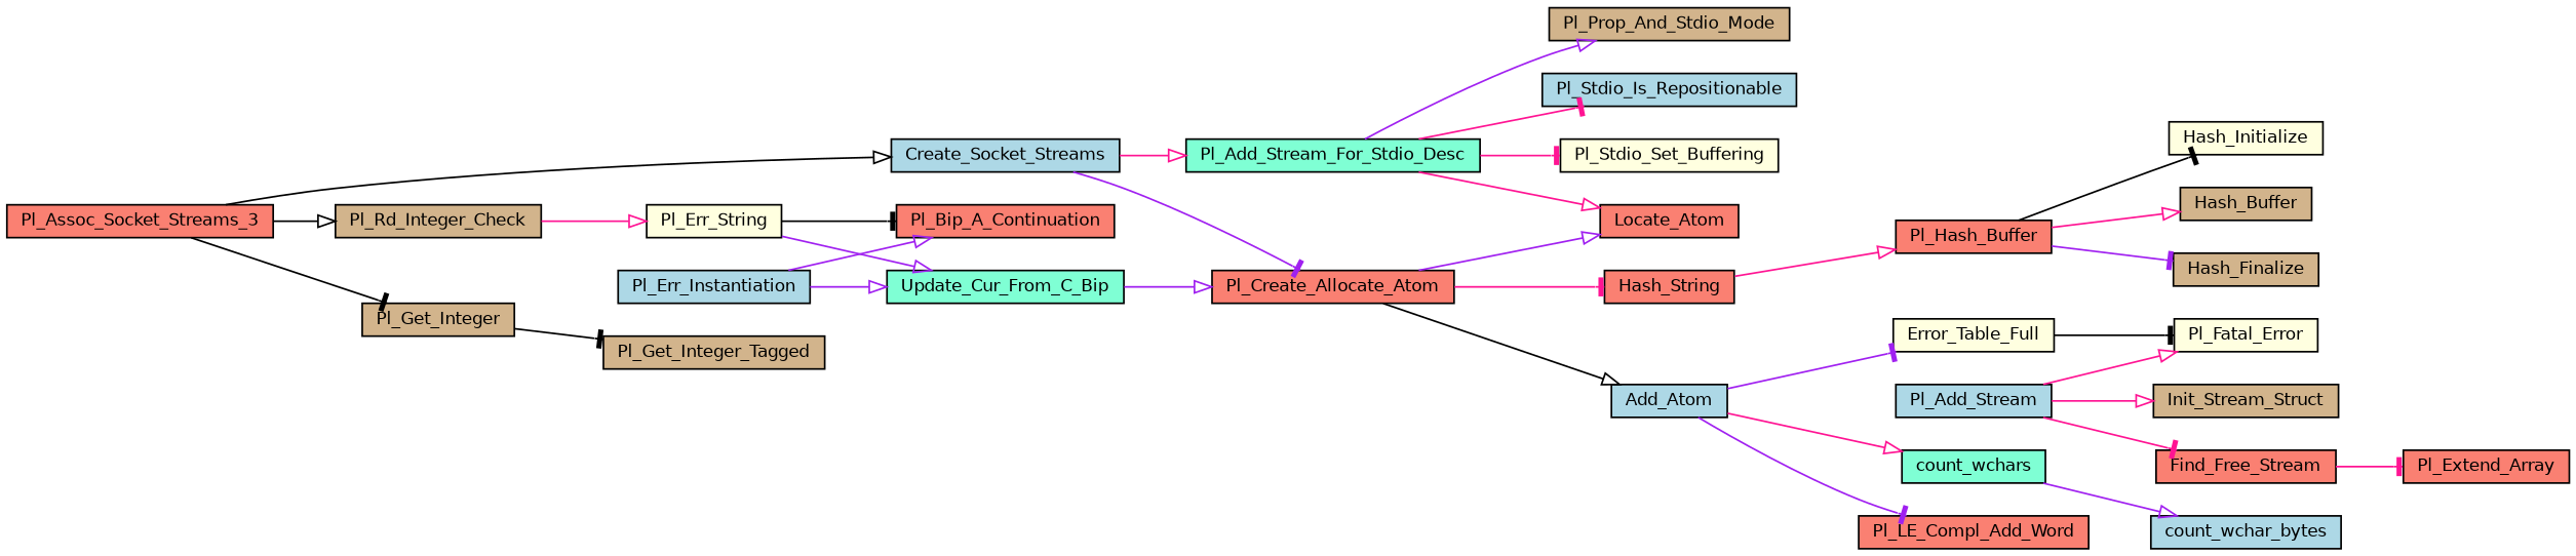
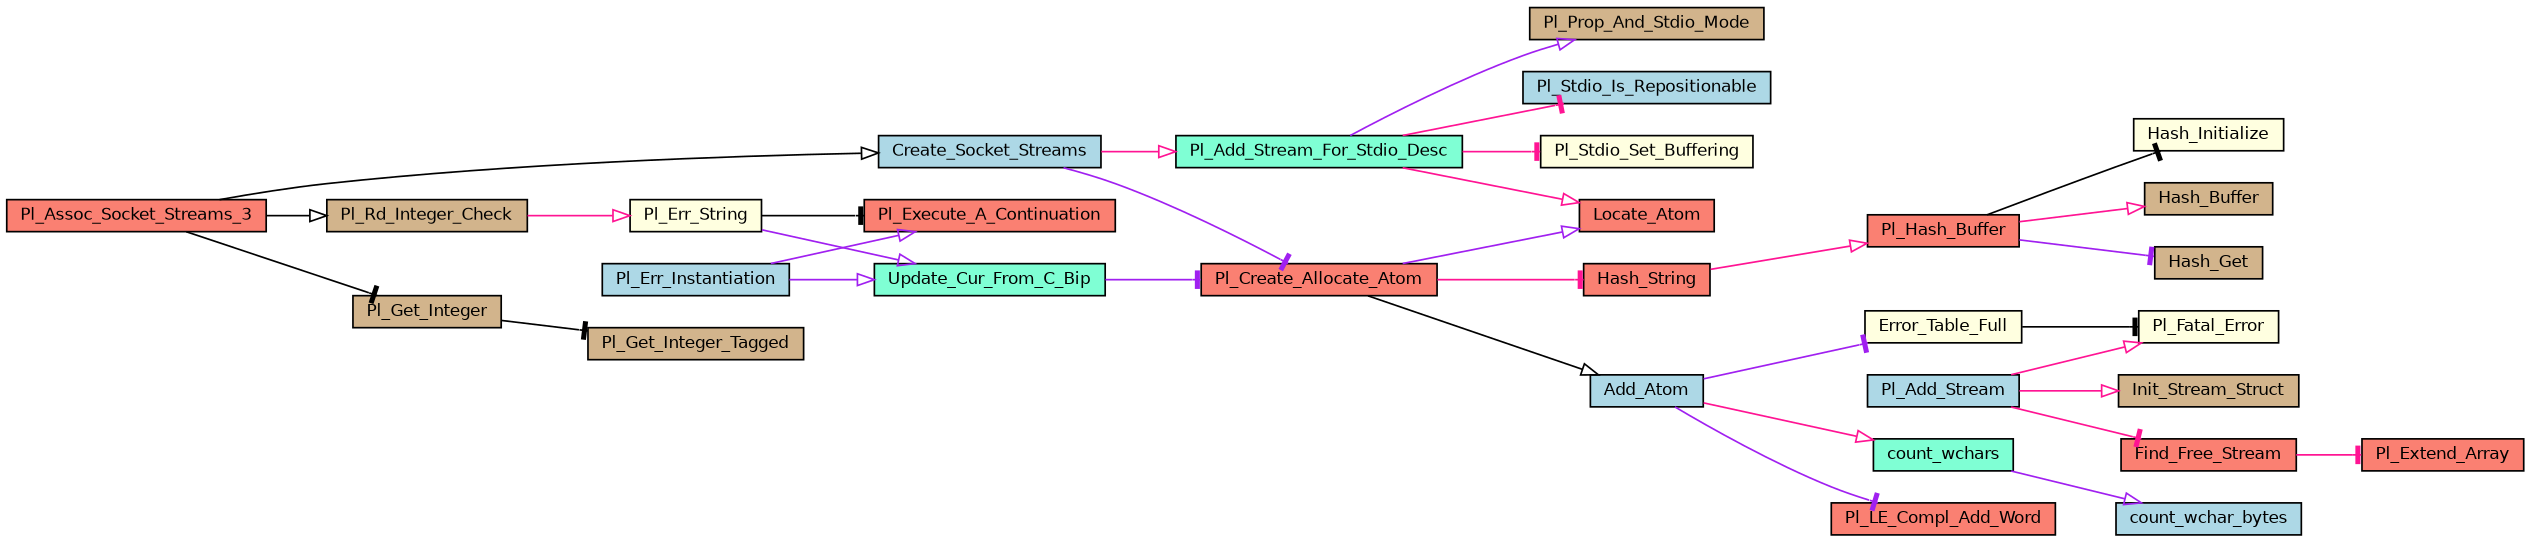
  digraph {
    rankdir=LR
    node [color=black fillcolor=salmon fontname=Helvetica fontsize=10 shape=record style=filled]
    edge [arrowhead=onormal color=deeppink fontname=Helvetica fontsize=10 labelfontname=Helvetica labelfontsize=10 style=solid]
    n1 [fontcolor=black height=0.2 label=Pl_Assoc_Socket_Streams_3 width=0.4]
    n2 [fillcolor=tan height=0.2 label=Pl_Rd_Integer_Check width=0.4]
    n3 [fillcolor=lightblue height=0.2 label=Create_Socket_Streams width=0.4]
    n4 [fillcolor=tan height=0.2 label=Pl_Get_Integer width=0.4]
    n5 [fillcolor=lightyellow height=0.2 label=Pl_Err_String width=0.4]
    n6 [height=0.2 label=Pl_Create_Allocate_Atom width=0.4]
    n7 [fillcolor=aquamarine height=0.2 label=Pl_Add_Stream_For_Stdio_Desc width=0.4]
    n8 [fillcolor=tan height=0.2 label=Pl_Get_Integer_Tagged width=0.4]
    n9 [fillcolor=lightblue height=0.2 label=Pl_Err_Instantiation width=0.4]
    n10 [fillcolor=aquamarine height=0.2 label=Update_Cur_From_C_Bip width=0.4]
-   n11 [height=0.2 label=Pl_Bip_A_Continuation width=0.4]
+   n11 [height=0.2 label=Pl_Execute_A_Continuation width=0.4]
    n12 [height=0.2 label=Hash_String width=0.4]
    n13 [height=0.2 label=Locate_Atom width=0.4]
    n14 [fillcolor=lightblue height=0.2 label=Add_Atom width=0.4]
    n15 [height=0.2 label=Pl_Hash_Buffer width=0.4]
    n16 [fillcolor=lightyellow height=0.2 label=Error_Table_Full width=0.4]
    n17 [fillcolor=aquamarine height=0.2 label=count_wchars width=0.4]
    n18 [height=0.2 label=Pl_LE_Compl_Add_Word width=0.4]
    n19 [fillcolor=lightyellow height=0.2 label=Hash_Initialize width=0.4]
    n20 [fillcolor=tan height=0.2 label=Hash_Buffer width=0.4]
-   n21 [fillcolor=tan height=0.2 label=Hash_Finalize width=0.4]
+   n21 [fillcolor=tan height=0.2 label=Hash_Get width=0.4]
    n22 [fillcolor=lightyellow height=0.2 label=Pl_Fatal_Error width=0.4]
    n23 [fillcolor=lightblue height=0.2 label=count_wchar_bytes width=0.4]
    n24 [fillcolor=tan height=0.2 label=Pl_Prop_And_Stdio_Mode width=0.4]
    n25 [fillcolor=lightblue height=0.2 label=Pl_Stdio_Is_Repositionable width=0.4]
    n26 [fillcolor=lightyellow height=0.2 label=Pl_Stdio_Set_Buffering width=0.4]
    n27 [fillcolor=lightblue height=0.2 label=Pl_Add_Stream width=0.4]
    n28 [height=0.2 label=Find_Free_Stream width=0.4]
    n29 [fillcolor=tan height=0.2 label=Init_Stream_Struct width=0.4]
    n30 [height=0.2 label=Pl_Extend_Array width=0.4]
    n1 -> n2 [color=black]
    n1 -> n3 [color=black]
    n1 -> n4 [arrowhead=tee color=black]
    n2 -> n5
    n3 -> n6 [arrowhead=tee color=purple]
    n3 -> n7
    n4 -> n8 [arrowhead=tee color=black]
    n5 -> n10 [color=purple]
    n5 -> n11 [arrowhead=tee color=black]
    n6 -> n12 [arrowhead=tee]
    n6 -> n13 [color=purple]
    n6 -> n14 [color=black]
    n7 -> n13
    n7 -> n24 [color=purple]
    n7 -> n25 [arrowhead=tee]
    n7 -> n26 [arrowhead=tee]
    n9 -> n10 [color=purple]
    n9 -> n11 [color=purple]
-   n10 -> n6 [color=purple]
+   n10 -> n6 [arrowhead=tee color=purple]
    n12 -> n15
    n14 -> n16 [arrowhead=tee color=purple]
    n14 -> n17
    n14 -> n18 [arrowhead=tee color=purple]
    n15 -> n19 [arrowhead=tee color=black]
    n15 -> n20
    n15 -> n21 [arrowhead=tee color=purple]
    n16 -> n22 [arrowhead=tee color=black]
    n17 -> n23 [color=purple]
    n27 -> n22
    n27 -> n28 [arrowhead=tee]
    n27 -> n29
    n28 -> n30 [arrowhead=tee]
  }
